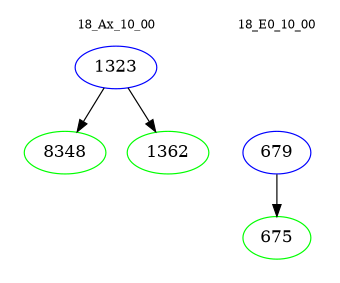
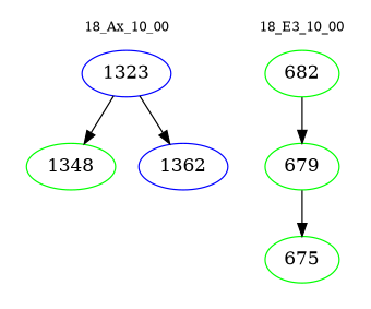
  digraph {
    node [color=green]
    edge [color=black]
-   n1 [label=8348]
+   n1 [label=1348]
    n2 [color=blue label=1323]
-   n3 [label=1362]
-   n5 [color=blue label=679]
+   n3 [color=blue label=1362]
+   n4 [label=682]
+   n5 [label=679]
    n6 [label=675]
    subgraph cluster_1 {
      color=white
      fontsize=10
      label="18_Ax_10_00"
      n1
      n2
      n3
    }
    subgraph cluster_2 {
      color=white
      fontsize=10
-     label="18_E0_10_00"
+     label="18_E3_10_00"
+     n4
      n5
      n6
    }
    n2 -> n1
    n2 -> n3
+   n4 -> n5
    n5 -> n6
  }
